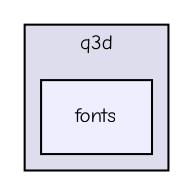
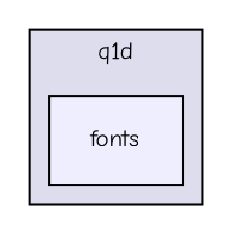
  digraph {
    compound=true
    rankdir=LR
    fontname="Comic Neue"
    n1 [fillcolor="#eeeeff" fontname="Comic Neue" fontsize=10 label=fonts pencolor=black shape=box style=filled]
    subgraph cluster_1 {
      bgcolor="#ddddee"
      fontsize=10
-     label=q3d
+     label=q1d
      pencolor=black
      n1
    }
  }
